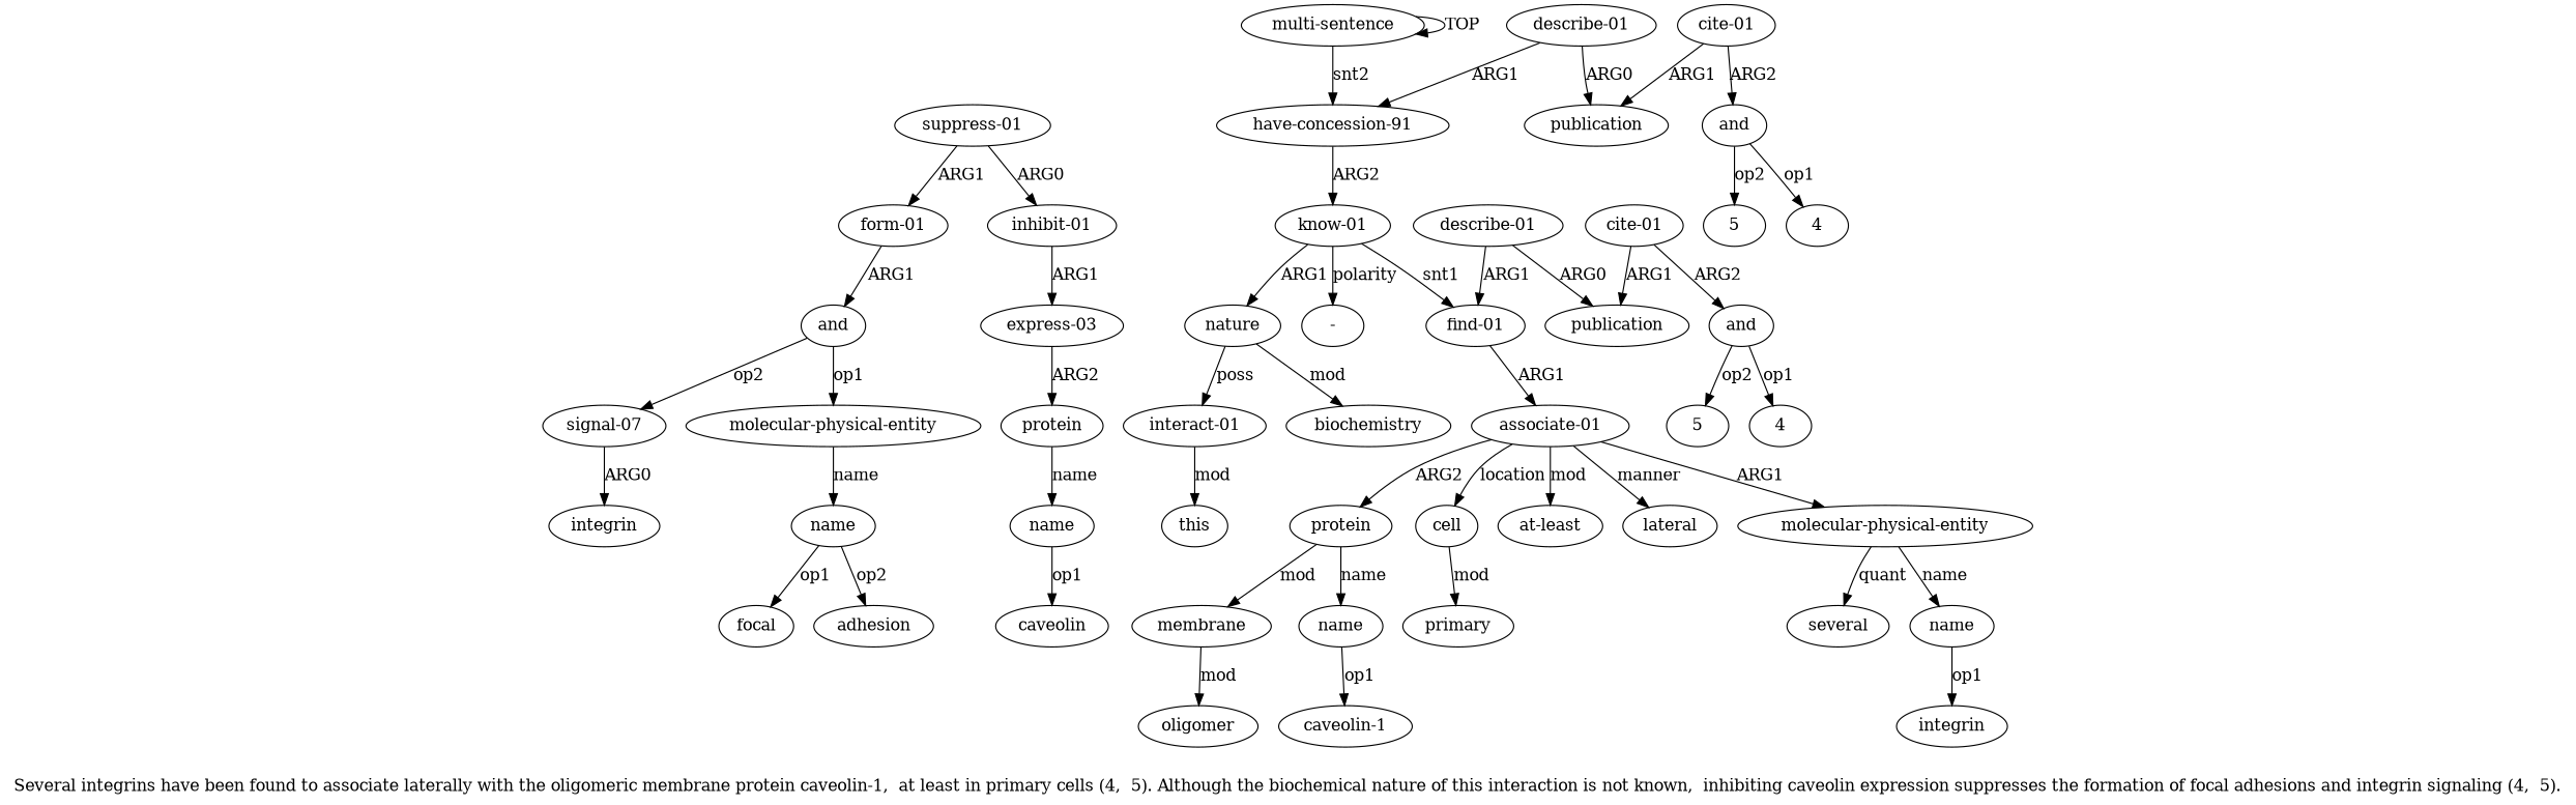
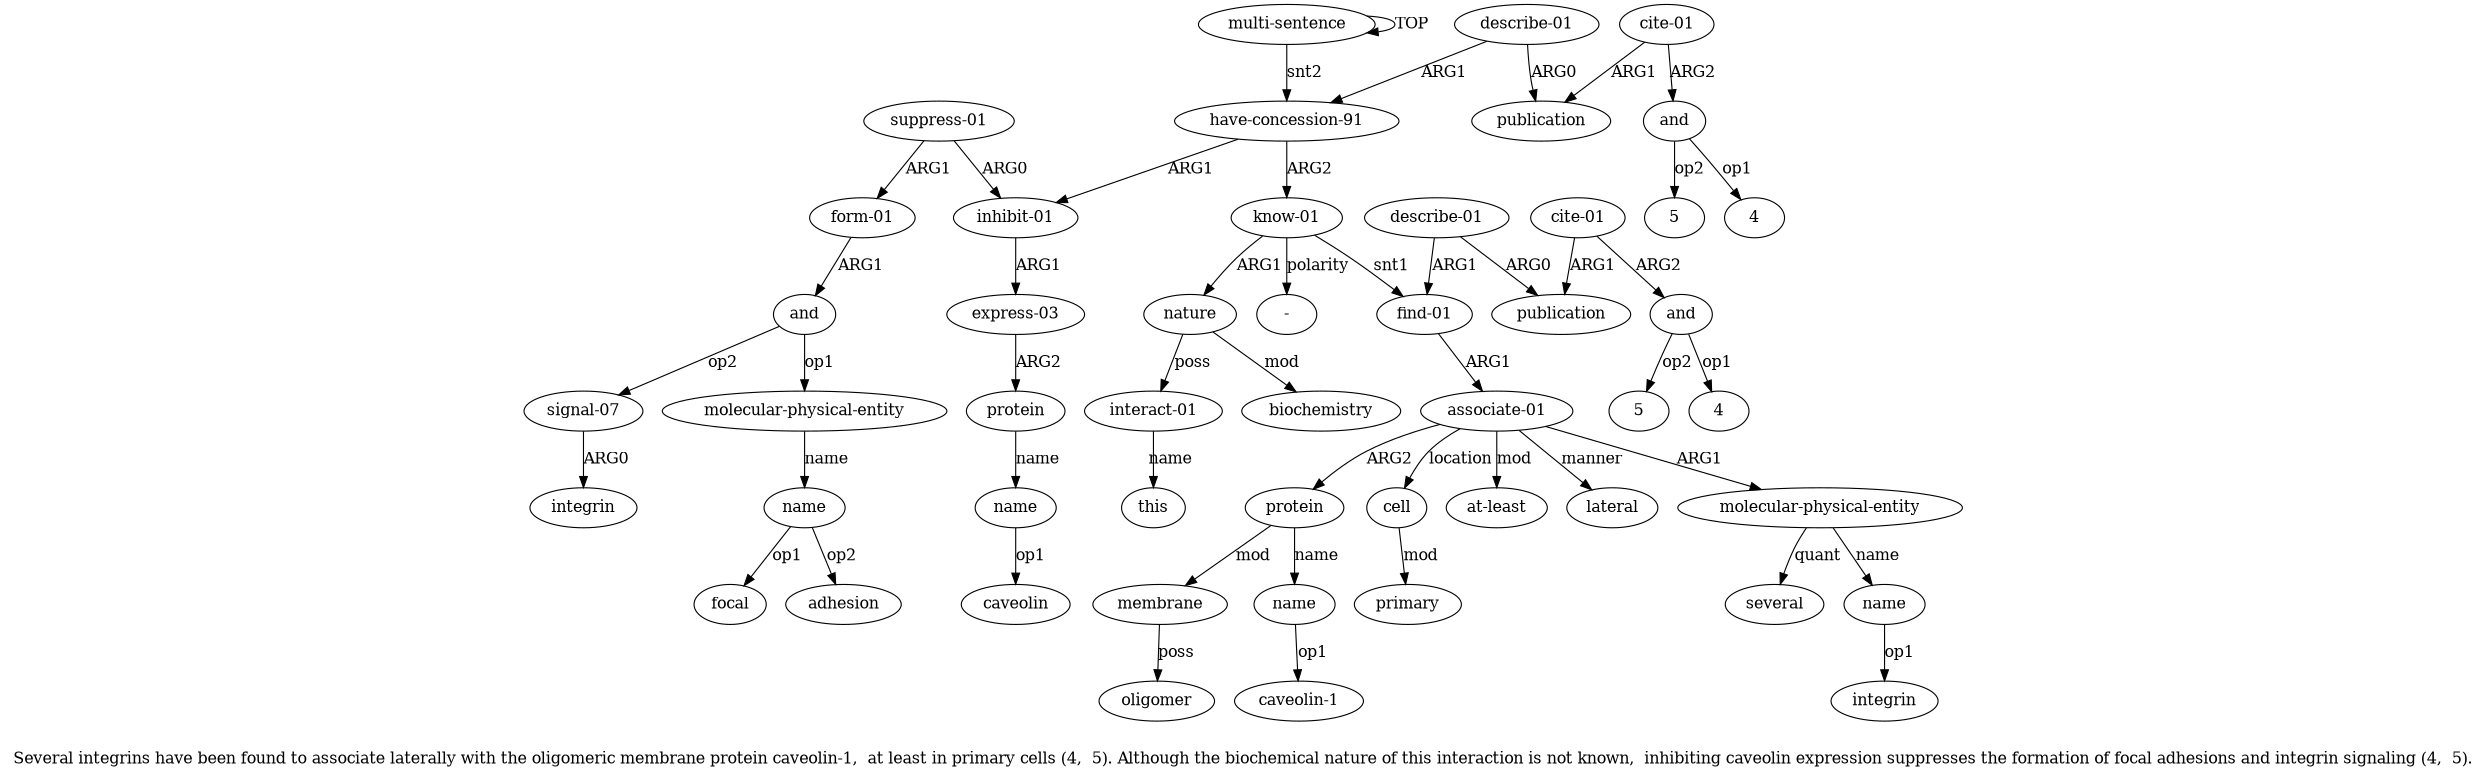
  digraph {
    label="Several integrins have been found to associate laterally with the oligomeric membrane protein caveolin-1,  at least in primary cells (4,  5). Although the biochemical nature of this interaction is not known,  inhibiting caveolin expression suppresses the formation of focal adhesions and integrin signaling (4,  5)."
    node [color=black gold_ind=-1 gold_label=name test_ind=-1 test_label=name]
    edge [color=black gold_label=ARG1 test_label=ARG1]
    n1 [gold_ind=20 gold_label="express-03" label="express-03" test_ind=20 test_label="express-03"]
    n2 [gold_ind=21 gold_label=protein label=protein test_ind=21 test_label=protein]
    n3 [gold_ind=22 label=name test_ind=22]
    n4 [gold_label=caveolin label=caveolin test_label=caveolin]
    n5 [gold_ind=23 gold_label="suppress-01" label="suppress-01" test_ind=23 test_label="suppress-01"]
    n6 [gold_ind=24 gold_label="form-01" label="form-01" test_ind=24 test_label="form-01"]
    n7 [gold_ind=19 gold_label="inhibit-01" label="inhibit-01" test_ind=19 test_label="inhibit-01"]
    n8 [gold_ind=25 gold_label=and label=and test_ind=25 test_label=and]
    n9 [gold_ind=26 gold_label="molecular-physical-entity" label="molecular-physical-entity" test_ind=26 test_label="molecular-physical-entity"]
    n10 [gold_ind=28 gold_label="signal-07" label="signal-07" test_ind=28 test_label="signal-07"]
    n11 [gold_ind=27 label=name test_ind=27]
    n12 [gold_ind=29 gold_label=integrin label=integrin test_ind=29 test_label=integrin]
    n13 [gold_label=adhesion label=adhesion test_label=adhesion]
    n14 [gold_label=focal label=focal test_label=focal]
    n15 [gold_ind=31 gold_label=nature label=nature test_ind=31 test_label=nature]
    n16 [gold_ind=33 gold_label="interact-01" label="interact-01" test_ind=33 test_label="interact-01"]
    n17 [gold_ind=32 gold_label=biochemistry label=biochemistry test_ind=32 test_label=biochemistry]
    n18 [gold_ind=34 gold_label=this label=this test_ind=34 test_label=this]
    n19 [gold_label=5 label=5 test_label=5]
    n20 [gold_ind=30 gold_label="know-01" label="know-01" test_ind=30 test_label="know-01"]
    n21 [gold_label="-" label="-" test_label="-"]
    n22 [gold_ind=1 gold_label="find-01" label="find-01" test_ind=1 test_label="find-01"]
    n23 [gold_label=5 label=5 test_label=5]
    n24 [gold_label=4 label=4 test_label=4]
    n25 [gold_ind=37 gold_label="cite-01" label="cite-01" test_ind=37 test_label="cite-01"]
    n26 [gold_ind=36 gold_label=publication label=publication test_ind=36 test_label=publication]
    n27 [gold_ind=38 gold_label=and label=and test_ind=38 test_label=and]
    n28 [gold_label=4 label=4 test_label=4]
    n29 [gold_ind=35 gold_label="describe-01" label="describe-01" test_ind=35 test_label="describe-01"]
    n30 [gold_ind=18 gold_label="have-concession-91" label="have-concession-91" test_ind=18 test_label="have-concession-91"]
    n31 [gold_ind=15 gold_label=publication label=publication test_ind=15 test_label=publication]
    n32 [gold_ind=14 gold_label="describe-01" label="describe-01" test_ind=14 test_label="describe-01"]
    n33 [gold_ind=2 gold_label="associate-01" label="associate-01" test_ind=2 test_label="associate-01"]
    n34 [gold_ind=11 gold_label=cell label=cell test_ind=11 test_label=cell]
    n35 [gold_ind=13 gold_label="at-least" label="at-least" test_ind=13 test_label="at-least"]
    n36 [gold_ind=10 gold_label=lateral label=lateral test_ind=10 test_label=lateral]
    n37 [gold_ind=3 gold_label="molecular-physical-entity" label="molecular-physical-entity" test_ind=3 test_label="molecular-physical-entity"]
    n38 [gold_ind=6 gold_label=protein label=protein test_ind=6 test_label=protein]
    n39 [gold_ind=17 gold_label=and label=and test_ind=17 test_label=and]
    n40 [gold_ind=16 gold_label="cite-01" label="cite-01" test_ind=16 test_label="cite-01"]
    n41 [gold_ind=12 gold_label=primary label=primary test_ind=12 test_label=primary]
    n42 [gold_ind=5 gold_label=several label=several test_ind=5 test_label=several]
    n43 [gold_ind=4 label=name test_ind=4]
    n44 [gold_ind=7 label=name test_ind=7]
    n45 [gold_ind=8 gold_label=membrane label=membrane test_ind=8 test_label=membrane]
    n46 [gold_ind=0 gold_label="multi-sentence" label="multi-sentence" test_ind=0 test_label="multi-sentence"]
    n47 [gold_label=integrin label=integrin test_label=integrin]
    n48 [gold_label="caveolin-1" label="caveolin-1" test_label="caveolin-1"]
    n49 [gold_ind=9 gold_label=oligomer label=oligomer test_ind=9 test_label=oligomer]
    n1 -> n2 [gold_label=ARG2 label=ARG2 test_label=ARG2]
    n2 -> n3 [gold_label=name label=name test_label=name]
    n3 -> n4 [gold_label=op1 label=op1 test_label=op1]
    n5 -> n6 [label=ARG1]
    n5 -> n7 [gold_label=ARG0 label=ARG0 test_label=ARG0]
    n6 -> n8 [label=ARG1]
    n7 -> n1 [label=ARG1]
    n8 -> n9 [gold_label=op1 label=op1 test_label=op1]
    n8 -> n10 [gold_label=op2 label=op2 test_label=op2]
    n9 -> n11 [gold_label=name label=name test_label=name]
    n10 -> n12 [gold_label=ARG0 label=ARG0 test_label=ARG0]
    n11 -> n13 [gold_label=op2 label=op2 test_label=op2]
    n11 -> n14 [gold_label=op1 label=op1 test_label=op1]
    n15 -> n16 [gold_label=poss label=poss test_label=poss]
    n15 -> n17 [gold_label=mod label=mod test_label=mod]
-   n16 -> n18 [gold_label=mod label=mod test_label=mod]
+   n16 -> n18 [gold_label=mod label=name test_label=mod]
    n20 -> n15 [label=ARG1]
    n20 -> n21 [gold_label=polarity label=polarity test_label=polarity]
    n20 -> n22 [gold_label=snt1 label=snt1 test_label=snt1]
    n22 -> n33 [label=ARG1]
    n25 -> n26 [label=ARG1]
    n25 -> n27 [gold_label=ARG2 label=ARG2 test_label=ARG2]
    n27 -> n19 [gold_label=op2 label=op2 test_label=op2]
    n27 -> n28 [gold_label=op1 label=op1 test_label=op1]
    n29 -> n26 [gold_label=ARG0 label=ARG0 test_label=ARG0]
    n29 -> n30 [label=ARG1]
+   n30 -> n7 [label=ARG1]
    n30 -> n20 [gold_label=ARG2 label=ARG2 test_label=ARG2]
    n32 -> n22 [label=ARG1]
    n32 -> n31 [gold_label=ARG0 label=ARG0 test_label=ARG0]
    n33 -> n34 [gold_label=location label=location test_label=location]
    n33 -> n35 [gold_label=mod label=mod test_label=mod]
    n33 -> n36 [gold_label=manner label=manner test_label=manner]
    n33 -> n37 [label=ARG1]
    n33 -> n38 [gold_label=ARG2 label=ARG2 test_label=ARG2]
    n34 -> n41 [gold_label=mod label=mod test_label=mod]
    n37 -> n42 [gold_label=quant label=quant test_label=quant]
    n37 -> n43 [gold_label=name label=name test_label=name]
    n38 -> n44 [gold_label=name label=name test_label=name]
    n38 -> n45 [gold_label=mod label=mod test_label=mod]
    n39 -> n23 [gold_label=op2 label=op2 test_label=op2]
    n39 -> n24 [gold_label=op1 label=op1 test_label=op1]
    n40 -> n31 [label=ARG1]
    n40 -> n39 [gold_label=ARG2 label=ARG2 test_label=ARG2]
    n43 -> n47 [gold_label=op1 label=op1 test_label=op1]
    n44 -> n48 [gold_label=op1 label=op1 test_label=op1]
-   n45 -> n49 [gold_label=mod label=mod test_label=mod]
+   n45 -> n49 [gold_label=mod label=poss test_label=mod]
    n46 -> n30 [gold_label=snt2 label=snt2 test_label=snt2]
    n46 -> n46 [gold_label=TOP label=TOP test_label=TOP]
  }
